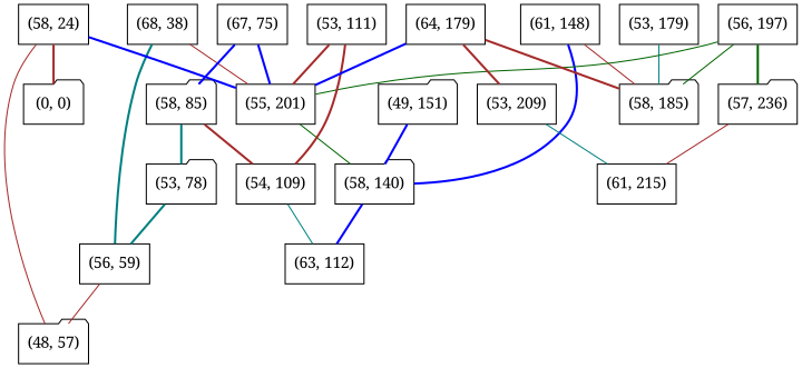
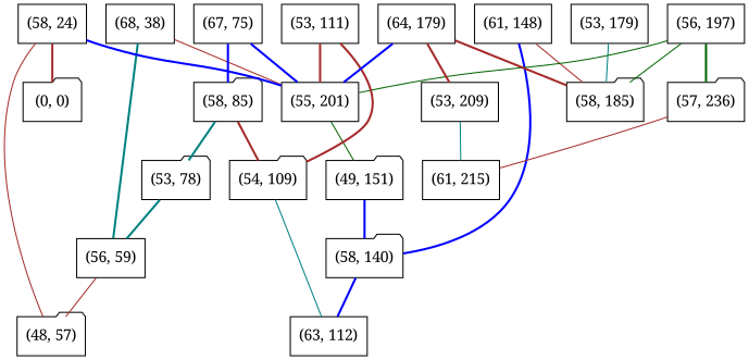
  graph {
    fontname="Noto Serif"
    node [fontname="Noto Serif" shape=box]
    edge [color=brown fontname="Noto Serif" style=bold weight=1]
    "(68, 38)"
    "(55, 201)"
    "(56, 59)"
    "(49, 151)" [shape=folder]
    "(48, 57)" [shape=folder]
    "(58, 140)" [shape=folder]
    "(61, 148)"
    "(58, 185)" [shape=folder]
    "(53, 179)"
    "(63, 112)"
    "(56, 197)"
    "(57, 236)" [shape=folder]
    "(61, 215)"
    "(67, 75)"
    "(58, 85)" [shape=folder]
-   "(54, 109)"
+   "(54, 109)" [shape=folder]
    "(53, 78)" [shape=folder]
    "(58, 24)"
    "(0, 0)" [shape=folder]
    "(53, 111)"
    "(64, 179)"
    "(53, 209)"
    "(68, 38)" -- "(55, 201)" [style=solid weight=3]
    "(68, 38)" -- "(56, 59)" [color=teal]
-   "(55, 201)" -- "(58, 140)" [color=darkgreen style=solid weight=3]
+   "(55, 201)" -- "(49, 151)" [color=darkgreen style=solid weight=3]
    "(56, 59)" -- "(48, 57)" [style=solid]
    "(49, 151)" -- "(58, 140)" [color=blue]
    "(58, 140)" -- "(63, 112)" [color=blue]
    "(61, 148)" -- "(58, 140)" [color=blue]
    "(61, 148)" -- "(58, 185)" [style=solid]
    "(53, 179)" -- "(58, 185)" [color=teal style=solid]
    "(56, 197)" -- "(55, 201)" [color=darkgreen style=solid weight=3]
    "(56, 197)" -- "(58, 185)" [color=darkgreen style=solid]
    "(56, 197)" -- "(57, 236)" [color=darkgreen weight=3]
    "(57, 236)" -- "(61, 215)" [style=solid]
    "(67, 75)" -- "(55, 201)" [color=blue weight=3]
    "(67, 75)" -- "(58, 85)" [color=blue]
    "(58, 85)" -- "(54, 109)"
    "(58, 85)" -- "(53, 78)" [color=teal]
    "(54, 109)" -- "(63, 112)" [color=teal style=solid]
    "(53, 78)" -- "(56, 59)" [color=teal]
    "(58, 24)" -- "(55, 201)" [color=blue weight=3]
    "(58, 24)" -- "(48, 57)" [style=solid]
    "(58, 24)" -- "(0, 0)" [weight=4]
    "(53, 111)" -- "(55, 201)" [weight=3]
    "(53, 111)" -- "(54, 109)"
    "(64, 179)" -- "(55, 201)" [color=blue weight=3]
    "(64, 179)" -- "(58, 185)"
    "(64, 179)" -- "(53, 209)"
    "(53, 209)" -- "(61, 215)" [color=teal style=solid]
  }
